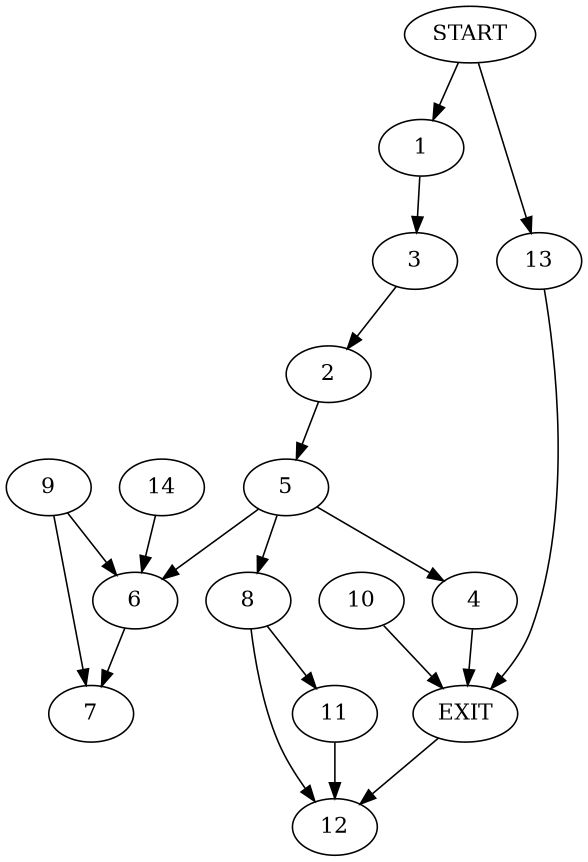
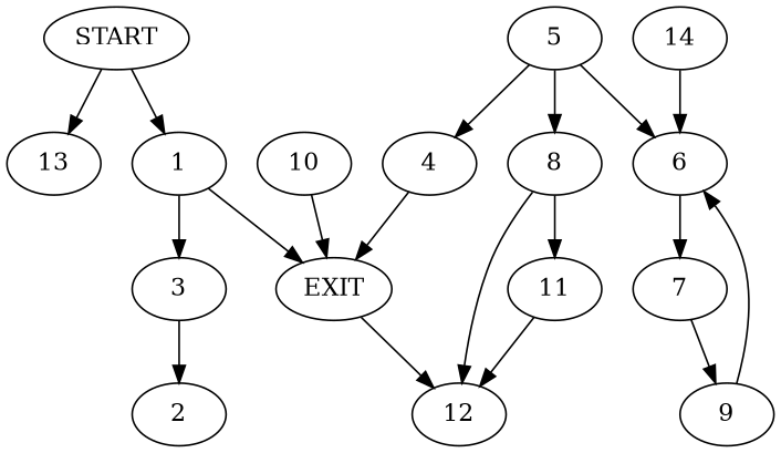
  digraph {
    n1 [label=START]
    1
    13
    3
    n5 [label=EXIT]
    14
    6
    12
    2
    5
    4
    8
    7
    9
    11
    10
    n1 -> 1
    n1 -> 13
    1 -> 3
-   13 -> n5
+   1 -> n5
    3 -> 2
    n5 -> 12
    14 -> 6
    6 -> 7
-   2 -> 5
    5 -> 6
    5 -> 4
    5 -> 8
    4 -> n5
    8 -> 12
    8 -> 11
-   9 -> 7
+   7 -> 9
    9 -> 6
    11 -> 12
    10 -> n5
  }
